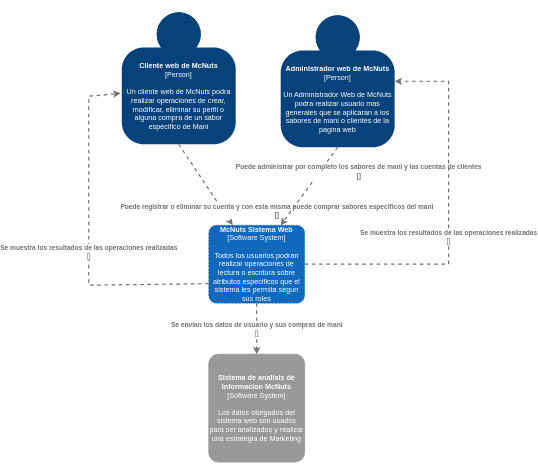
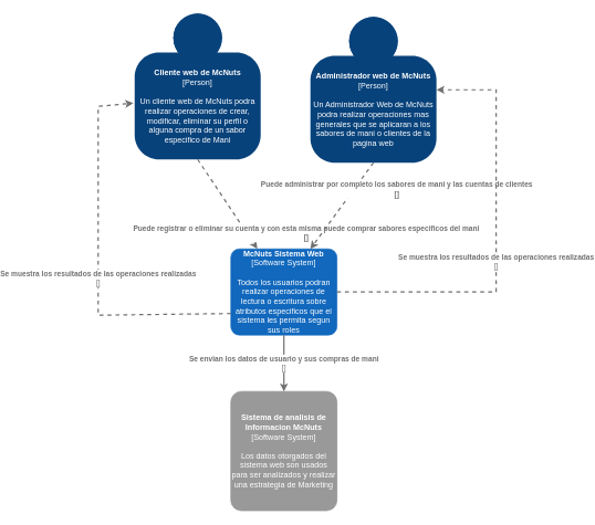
  <mxCell id="0" />
  <mxCell id="1" parent="0" />
  <mxCell id="2" value="&lt;b&gt;Cliente web de McNuts&lt;/b&gt;&lt;div&gt;[Person]&lt;/div&gt;&lt;br&gt;&lt;div&gt;Un cliente web de McNuts podra realizar operaciones de crear,  modificar, eliminar su perfil o alguna compra de un sabor especifico de Mani&lt;/div&gt;" style="html=1;dashed=0;whitespace=wrap;fillColor=#08427b;strokeColor=none;fontColor=#ffffff;shape=mxgraph.c4.person;align=center;metaEdit=1;points=[[0.5,0,0],[1,0.5,0],[1,0.75,0],[0.75,1,0],[0.5,1,0],[0.25,1,0],[0,0.75,0],[0,0.5,0]];metaData={&quot;c4Type&quot;:{&quot;editable&quot;:false}};whiteSpace=wrap;" parent="1" vertex="1"><mxGeometry x="75" y="20" width="190" height="220" as="geometry" /></mxCell>
- <mxCell id="3" value="&lt;b&gt;McNuts Sistema Web&lt;/b&gt;&lt;div&gt;[Software System]&lt;/div&gt;&lt;br&gt;&lt;div&gt;Todos los usuarios podran realizar operaciones de lectura o escritura sobre atributos especificos que el sistema les permita segun sus roles&lt;/div&gt;" style="rounded=1;whiteSpace=wrap;html=1;labelBackgroundColor=none;fillColor=#1168BD;fontColor=#ffffff;align=center;arcSize=10;strokeColor=#1168BD;metaEdit=1;metaData={&quot;c4Type&quot;:{&quot;editable&quot;:false}};points=[[0.25,0,0],[0.5,0,0],[0.75,0,0],[1,0.25,0],[1,0.5,0],[1,0.75,0],[0.75,1,0],[0.5,1,0],[0.25,1,0],[0,0.75,0],[0,0.5,0],[0,0.25,0]];dashed=1;" parent="1" vertex="1"><mxGeometry x="220" y="375" width="160" height="130" as="geometry" /></mxCell>
- <mxCell id="4" value="&lt;b&gt;Administrador web de McNuts&lt;/b&gt;&lt;div&gt;[Person]&lt;/div&gt;&lt;br&gt;&lt;div&gt;Un Administrador Web de McNuts podra realizar usuario mas generales que se aplicaran a los sabores de mani o clientes de la pagina web&lt;/div&gt;" style="html=1;dashed=0;whitespace=wrap;fillColor=#08427b;strokeColor=none;fontColor=#ffffff;shape=mxgraph.c4.person;align=center;metaEdit=1;points=[[0.5,0,0],[1,0.5,0],[1,0.75,0],[0.75,1,0],[0.5,1,0],[0.25,1,0],[0,0.75,0],[0,0.5,0]];metaData={&quot;c4Type&quot;:{&quot;editable&quot;:false}};whiteSpace=wrap;" parent="1" vertex="1"><mxGeometry x="340" y="25" width="190" height="220" as="geometry" /></mxCell>
+ <mxCell id="3" value="&lt;b&gt;McNuts Sistema Web&lt;/b&gt;&lt;div&gt;[Software System]&lt;/div&gt;&lt;br&gt;&lt;div&gt;Todos los usuarios podran realizar operaciones de lectura o escritura sobre atributos especificos que el sistema les permita segun sus roles&lt;/div&gt;" style="rounded=1;whiteSpace=wrap;html=1;labelBackgroundColor=none;fillColor=#1168BD;fontColor=#ffffff;align=center;arcSize=10;strokeColor=#1168BD;metaEdit=1;metaData={&quot;c4Type&quot;:{&quot;editable&quot;:false}};points=[[0.25,0,0],[0.5,0,0],[0.75,0,0],[1,0.25,0],[1,0.5,0],[1,0.75,0],[0.75,1,0],[0.5,1,0],[0.25,1,0],[0,0.75,0],[0,0.5,0],[0,0.25,0]];" parent="1" vertex="1"><mxGeometry x="220" y="375" width="160" height="130" as="geometry" /></mxCell>
+ <mxCell id="4" value="&lt;b&gt;Administrador web de McNuts&lt;/b&gt;&lt;div&gt;[Person]&lt;/div&gt;&lt;br&gt;&lt;div&gt;Un Administrador Web de McNuts podra realizar operaciones mas generales que se aplicaran a los sabores de mani o clientes de la pagina web&lt;/div&gt;" style="html=1;dashed=0;whitespace=wrap;fillColor=#08427b;strokeColor=none;fontColor=#ffffff;shape=mxgraph.c4.person;align=center;metaEdit=1;points=[[0.5,0,0],[1,0.5,0],[1,0.75,0],[0.75,1,0],[0.5,1,0],[0.25,1,0],[0,0.75,0],[0,0.5,0]];metaData={&quot;c4Type&quot;:{&quot;editable&quot;:false}};whiteSpace=wrap;" parent="1" vertex="1"><mxGeometry x="340" y="25" width="190" height="220" as="geometry" /></mxCell>
  <mxCell id="5" value="Puede registrar o eliminar su cuenta y con esta misma puede comprar sabores especificos del mani&#10;[]" style="edgeStyle=none;rounded=0;entryX=0.25;entryY=0;jettySize=auto;orthogonalLoop=1;strokeColor=#707070;strokeWidth=2;fontColor=#707070;jumpStyle=none;dashed=1;metaEdit=1;metaData={&quot;c4Type&quot;:{&quot;editable&quot;:false}};exitX=0.5;exitY=1;exitDx=0;exitDy=0;exitPerimeter=0;entryDx=0;entryDy=0;entryPerimeter=0;fontStyle=1" parent="1" source="2" target="3" edge="1"><mxGeometry x="1" y="76" width="160" relative="1" as="geometry"><mxPoint x="200" y="335" as="sourcePoint" /><mxPoint x="360" y="335" as="targetPoint" /><mxPoint x="11" y="18" as="offset" /></mxGeometry></mxCell>
  <mxCell id="6" value="Puede administrar por completo los sabores de mani y las cuentas de clientes&lt;br&gt;[]" style="edgeStyle=none;rounded=0;entryX=0.75;entryY=0;jettySize=auto;orthogonalLoop=1;strokeColor=#707070;strokeWidth=2;fontColor=#707070;jumpStyle=none;dashed=1;metaEdit=1;metaData={&quot;c4Type&quot;:{&quot;editable&quot;:false}};exitX=0.5;exitY=1;exitDx=0;exitDy=0;exitPerimeter=0;entryDx=0;entryDy=0;entryPerimeter=0;labelBorderColor=none;align=center;verticalAlign=middle;html=1;fontStyle=1" parent="1" source="4" target="3" edge="1"><mxGeometry x="-0.855" y="52" width="160" relative="1" as="geometry"><mxPoint x="200" y="335" as="sourcePoint" /><mxPoint x="360" y="335" as="targetPoint" /><mxPoint as="offset" /></mxGeometry></mxCell>
  <mxCell id="7" value="&lt;b&gt;Sistema de analisis de Informacion McNuts&lt;/b&gt;&lt;div&gt;[Software System]&lt;/div&gt;&lt;br&gt;&lt;div&gt;Los datos otorgados del sistema web son usados para ser analizados y realizar una estrategia de Marketing&lt;/div&gt;" style="rounded=1;html=1;labelBackgroundColor=none;fillColor=#999999;fontColor=#ffffff;align=center;arcSize=10;strokeColor=#8A8A8A;metaEdit=1;metaData={&quot;c4Type&quot;:{&quot;editable&quot;:false}};points=[[0.25,0,0],[0.5,0,0],[0.75,0,0],[1,0.25,0],[1,0.5,0],[1,0.75,0],[0.75,1,0],[0.5,1,0],[0.25,1,0],[0,0.75,0],[0,0.5,0],[0,0.25,0]];whiteSpace=wrap;" parent="1" vertex="1"><mxGeometry x="220" y="590" width="160" height="180" as="geometry" /></mxCell>
- <mxCell id="8" value="&lt;div style=&quot;text-align: left&quot;&gt;&lt;div style=&quot;text-align: center&quot;&gt;&lt;b&gt;Se envian los datos de usuario y sus compras de mani&lt;/b&gt;&lt;/div&gt;&lt;div style=&quot;text-align: center&quot;&gt;[]&lt;/div&gt;&lt;/div&gt;" style="edgeStyle=none;rounded=0;html=1;entryX=0.5;entryY=0;jettySize=auto;orthogonalLoop=1;strokeColor=#707070;strokeWidth=2;fontColor=#707070;jumpStyle=none;dashed=1;metaEdit=1;metaData={&quot;c4Type&quot;:{&quot;editable&quot;:false}};align=center;exitX=0.5;exitY=1;exitDx=0;exitDy=0;exitPerimeter=0;entryDx=0;entryDy=0;entryPerimeter=0;" parent="1" source="3" target="7" edge="1"><mxGeometry width="160" relative="1" as="geometry"><mxPoint x="200" y="455" as="sourcePoint" /><mxPoint x="360" y="455" as="targetPoint" /></mxGeometry></mxCell>
+ <mxCell id="8" value="&lt;div style=&quot;text-align: left&quot;&gt;&lt;div style=&quot;text-align: center&quot;&gt;&lt;b&gt;Se envian los datos de usuario y sus compras de mani&lt;/b&gt;&lt;/div&gt;&lt;div style=&quot;text-align: center&quot;&gt;[]&lt;/div&gt;&lt;/div&gt;" style="edgeStyle=none;rounded=0;html=1;entryX=0.5;entryY=0;jettySize=auto;orthogonalLoop=1;strokeColor=#707070;strokeWidth=2;fontColor=#707070;jumpStyle=none;dashed=0;metaEdit=1;metaData={&quot;c4Type&quot;:{&quot;editable&quot;:false}};align=center;exitX=0.5;exitY=1;exitDx=0;exitDy=0;exitPerimeter=0;entryDx=0;entryDy=0;entryPerimeter=0;" parent="1" source="3" target="7" edge="1"><mxGeometry width="160" relative="1" as="geometry"><mxPoint x="200" y="455" as="sourcePoint" /><mxPoint x="360" y="455" as="targetPoint" /></mxGeometry></mxCell>
  <mxCell id="9" value="&lt;div style=&quot;text-align: left&quot;&gt;&lt;div style=&quot;text-align: center&quot;&gt;&lt;b&gt;Se muestra los resultados de las operaciones realizadas&lt;/b&gt;&lt;/div&gt;&lt;div style=&quot;text-align: center&quot;&gt;[]&lt;/div&gt;&lt;/div&gt;" style="edgeStyle=none;rounded=0;html=1;jettySize=auto;orthogonalLoop=1;strokeColor=#707070;strokeWidth=2;fontColor=#707070;jumpStyle=none;dashed=1;metaEdit=1;metaData={&quot;c4Type&quot;:{&quot;editable&quot;:false}};align=center;exitX=1;exitY=0.5;exitDx=0;exitDy=0;exitPerimeter=0;" parent="1" source="3" target="4" edge="1"><mxGeometry x="-0.102" width="160" relative="1" as="geometry"><mxPoint x="250" y="425" as="sourcePoint" /><mxPoint x="410" y="425" as="targetPoint" /><Array as="points"><mxPoint x="620" y="440" /><mxPoint x="620" y="135" /></Array><mxPoint as="offset" /></mxGeometry></mxCell>
  <mxCell id="10" value="&lt;div style=&quot;text-align: left&quot;&gt;&lt;div style=&quot;text-align: center&quot;&gt;&lt;b&gt;Se muestra los resultados de las operaciones realizadas&lt;/b&gt;&lt;/div&gt;&lt;div style=&quot;text-align: center&quot;&gt;[]&lt;/div&gt;&lt;/div&gt;" style="edgeStyle=none;rounded=0;html=1;jettySize=auto;orthogonalLoop=1;strokeColor=#707070;strokeWidth=2;fontColor=#707070;jumpStyle=none;dashed=1;metaEdit=1;metaData={&quot;c4Type&quot;:{&quot;editable&quot;:false}};align=center;exitX=0;exitY=0.75;exitDx=0;exitDy=0;exitPerimeter=0;entryX=-0.011;entryY=0.614;entryDx=0;entryDy=0;entryPerimeter=0;" parent="1" source="3" target="2" edge="1"><mxGeometry x="-0.102" width="160" relative="1" as="geometry"><mxPoint x="390" y="450" as="sourcePoint" /><mxPoint x="540" y="145" as="targetPoint" /><Array as="points"><mxPoint x="20" y="475" /><mxPoint x="20" y="305" /><mxPoint x="20" y="160" /></Array><mxPoint as="offset" /></mxGeometry></mxCell>
